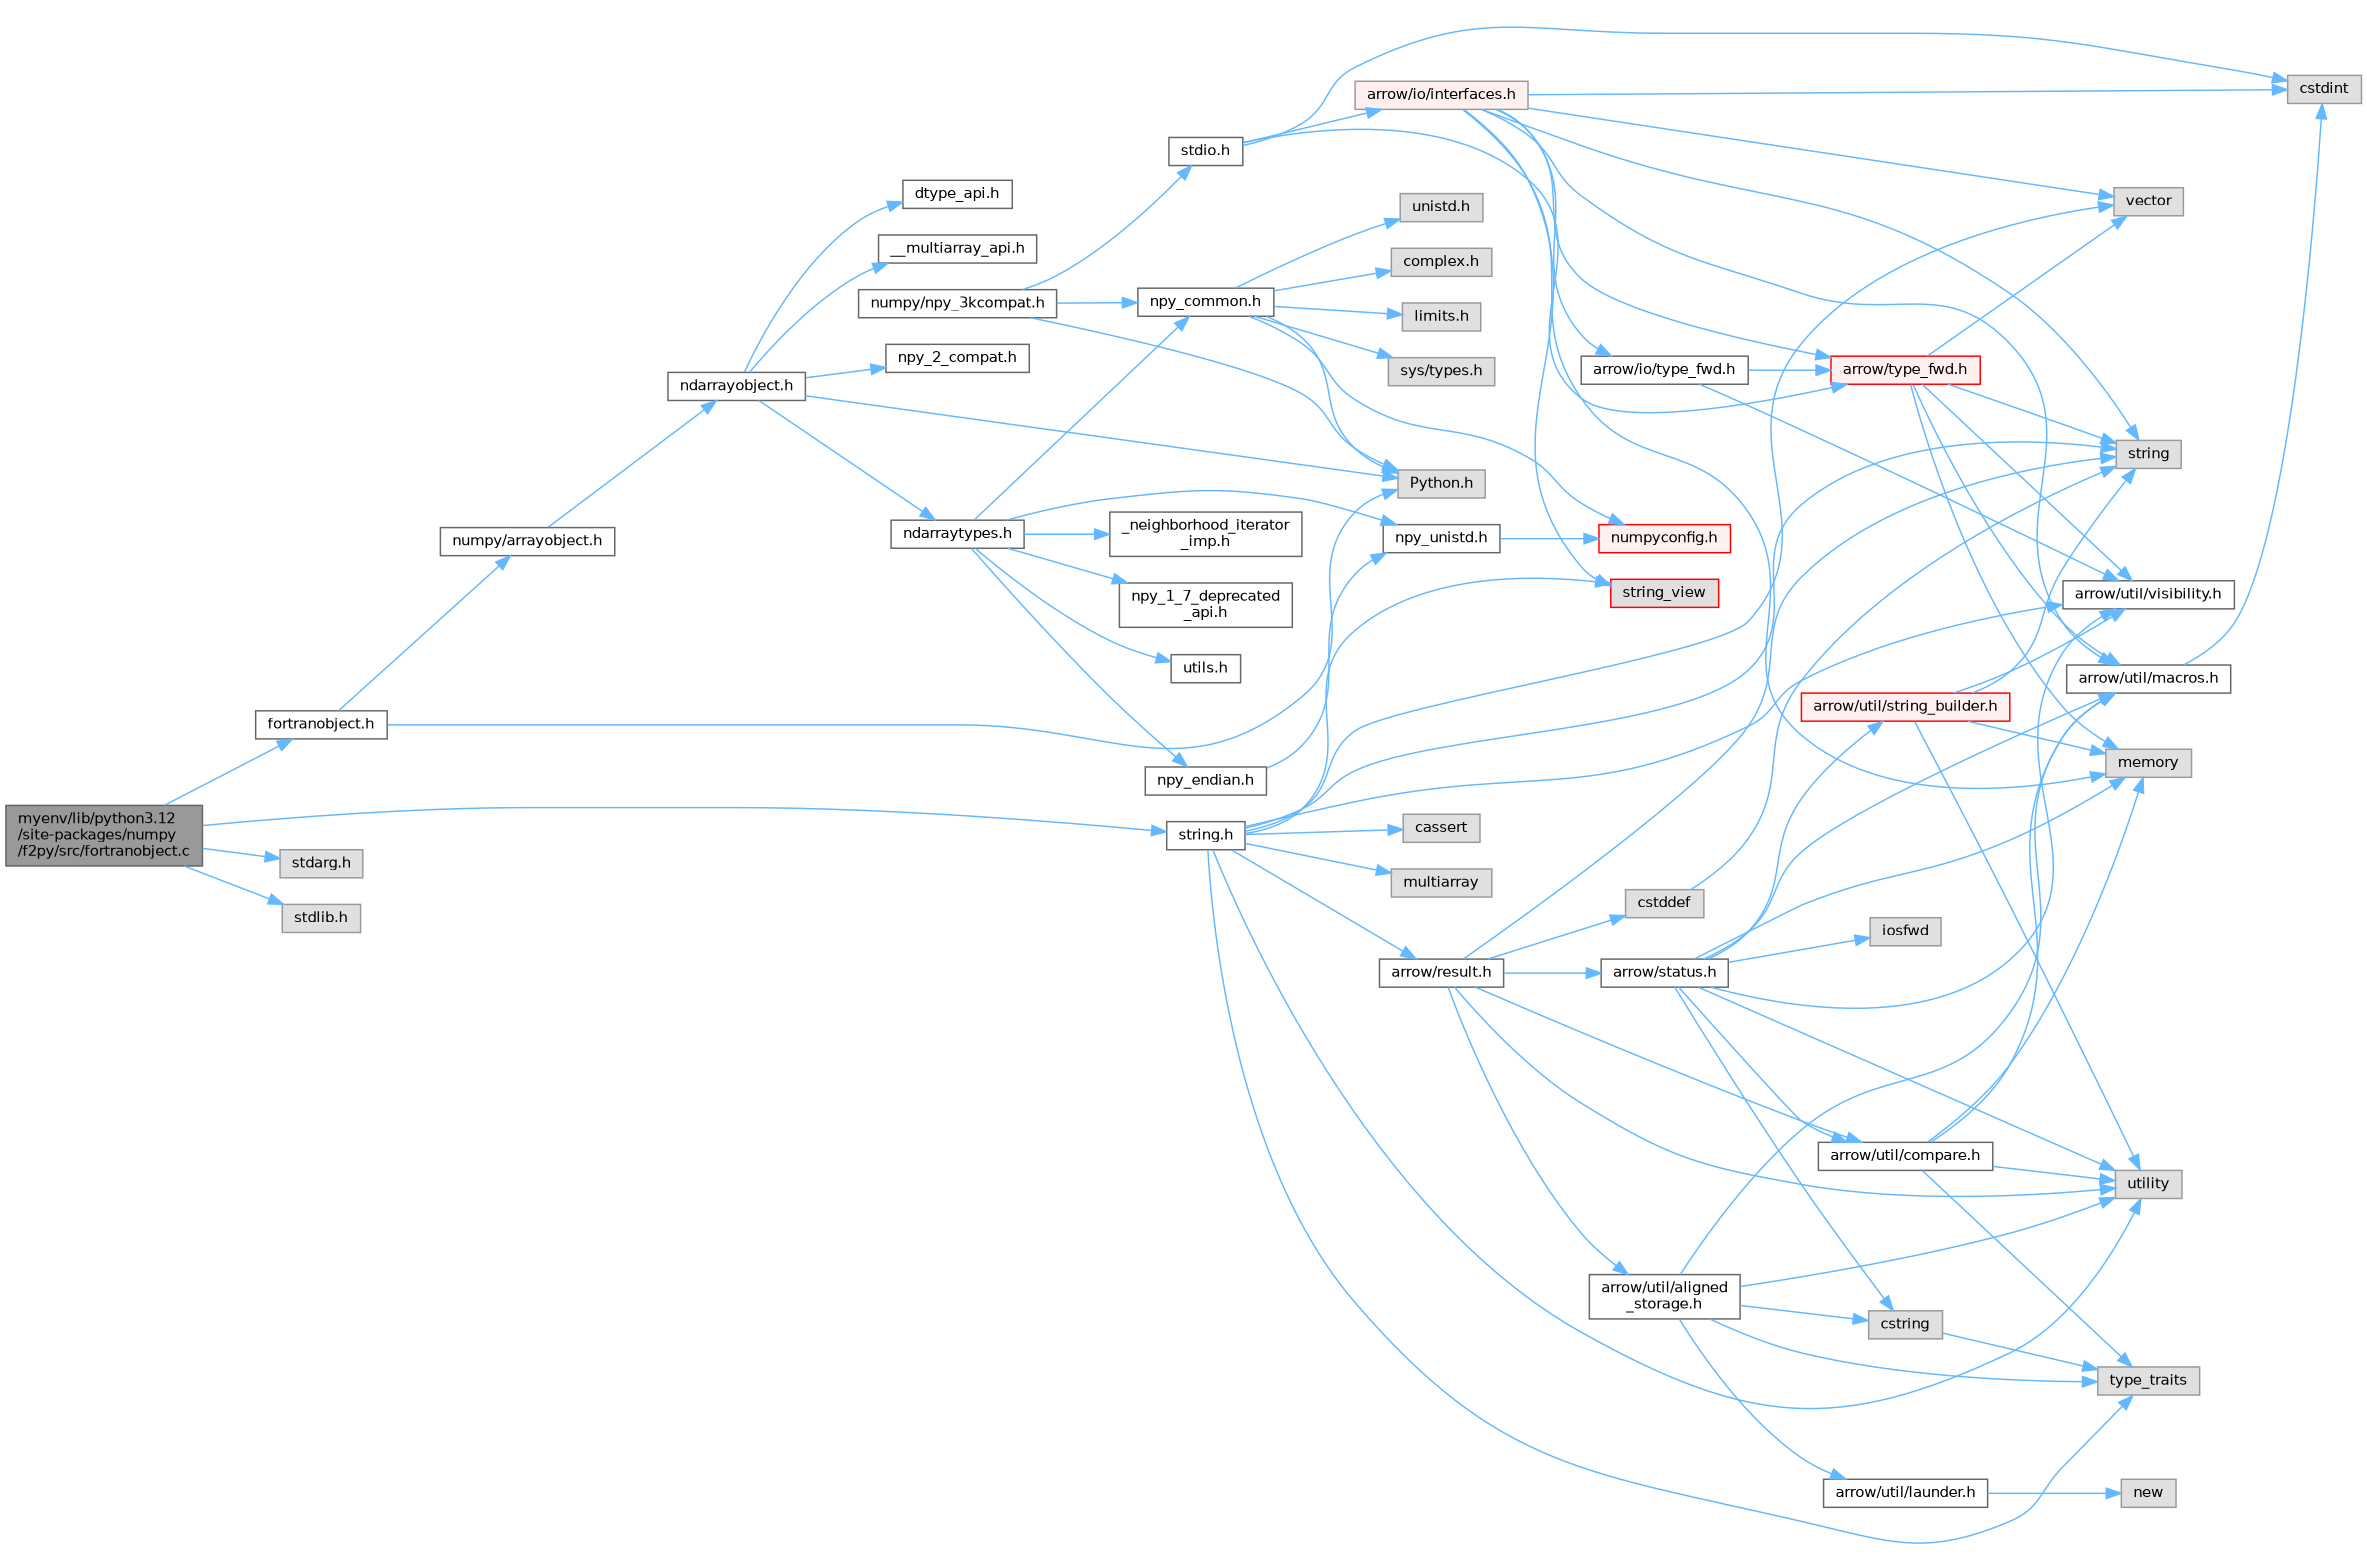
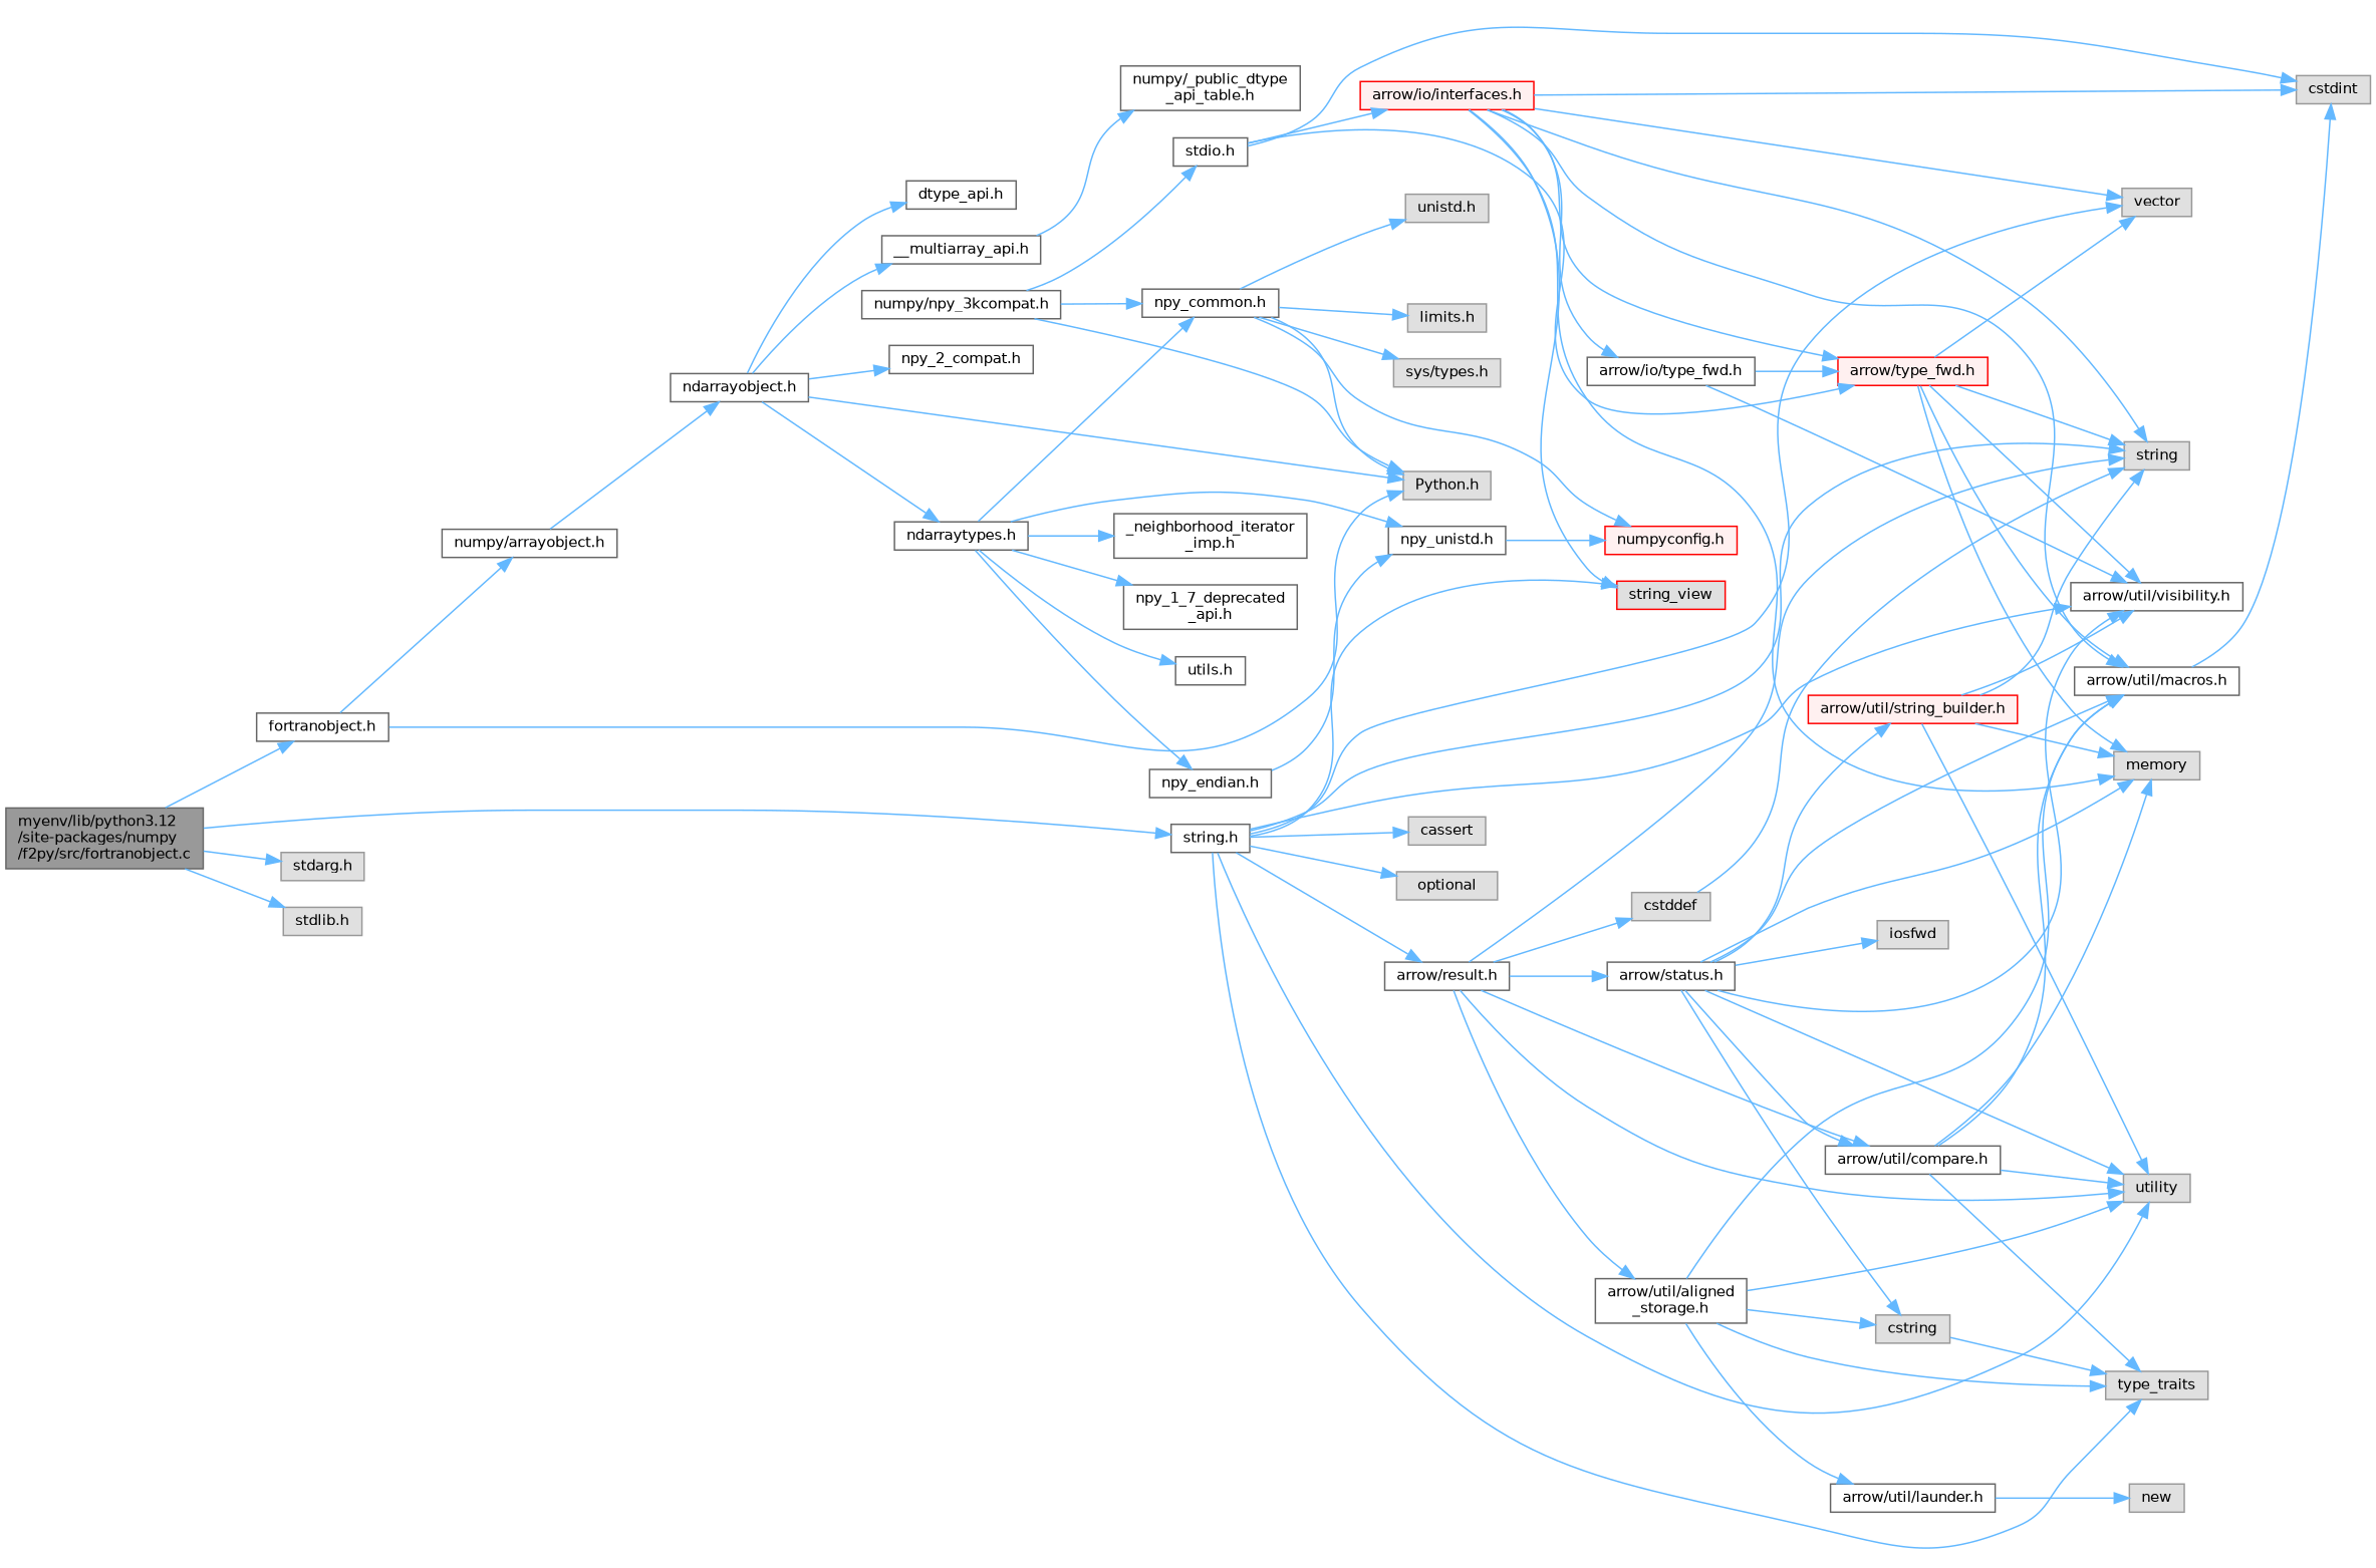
  digraph {
    rankdir=LR
    node [color=grey40 fillcolor=white fontname=Helvetica fontsize=10 shape=box style=filled]
    edge [color=steelblue1 fontname=Helvetica fontsize=10 labelfontname=Helvetica labelfontsize=10 style=solid]
    n1 [color=gray40 fillcolor=grey60 fontcolor=black height=0.2 label="myenv/lib/python3.12\l/site-packages/numpy\l/f2py/src/fortranobject.c" width=0.4]
    n2 [height=0.2 label="fortranobject.h" width=0.4]
    n3 [color=grey60 fillcolor="#E0E0E0" height=0.2 label="stdarg.h" width=0.4]
    n4 [color=grey60 fillcolor="#E0E0E0" height=0.2 label="stdlib.h" width=0.4]
    n5 [height=0.2 label="string.h" width=0.4]
    n6 [color=grey60 fillcolor="#E0E0E0" height=0.2 label="Python.h" width=0.4]
    n7 [height=0.2 label="numpy/arrayobject.h" width=0.4]
    n8 [height=0.2 label="arrow/util/visibility.h" width=0.4]
    n9 [color=grey60 fillcolor="#E0E0E0" height=0.2 label=string width=0.4]
    n10 [color=red fillcolor="#E0E0E0" height=0.2 label=string_view width=0.4]
    n11 [color=grey60 fillcolor="#E0E0E0" height=0.2 label=vector width=0.4]
    n12 [color=grey60 fillcolor="#E0E0E0" height=0.2 label=cassert width=0.4]
-   n13 [color=grey60 fillcolor="#E0E0E0" height=0.2 label=multiarray width=0.4]
+   n13 [color=grey60 fillcolor="#E0E0E0" height=0.2 label=optional width=0.4]
    n14 [color=grey60 fillcolor="#E0E0E0" height=0.2 label=type_traits width=0.4]
    n15 [color=grey60 fillcolor="#E0E0E0" height=0.2 label=utility width=0.4]
    n16 [height=0.2 label="arrow/result.h" width=0.4]
    n17 [height=0.2 label="ndarrayobject.h" width=0.4]
    n18 [height=0.2 label="numpy/npy_3kcompat.h" width=0.4]
    n19 [height=0.2 label="npy_common.h" width=0.4]
    n20 [height=0.2 label="stdio.h" width=0.4]
    n21 [height=0.2 label="ndarraytypes.h" width=0.4]
    n22 [height=0.2 label="dtype_api.h" width=0.4]
    n23 [height=0.2 label="__multiarray_api.h" width=0.4]
    n24 [height=0.2 label="npy_2_compat.h" width=0.4]
    n25 [height=0.2 label="npy_endian.h" width=0.4]
    n26 [height=0.2 label="npy_unistd.h" width=0.4]
    n27 [height=0.2 label="utils.h" width=0.4]
    n28 [height=0.2 label="_neighborhood_iterator\l_imp.h" width=0.4]
    n29 [height=0.2 label="npy_1_7_deprecated\l_api.h" width=0.4]
+   n30 [height=0.2 label="numpy/_public_dtype\l_api_table.h" width=0.4]
    n31 [color=red fillcolor="#FFF0F0" height=0.2 label="numpyconfig.h" width=0.4]
    n32 [color=grey60 fillcolor="#E0E0E0" height=0.2 label="sys/types.h" width=0.4]
    n33 [color=grey60 fillcolor="#E0E0E0" height=0.2 label="unistd.h" width=0.4]
-   n34 [color=grey60 fillcolor="#E0E0E0" height=0.2 label="complex.h" width=0.4]
    n35 [color=grey60 fillcolor="#E0E0E0" height=0.2 label="limits.h" width=0.4]
    n36 [color=grey60 fillcolor="#E0E0E0" height=0.2 label=cstdint width=0.4]
-   n37 [color=grey60 fillcolor="#FFF0F0" height=0.2 label="arrow/io/interfaces.h" width=0.4]
+   n37 [color=red fillcolor="#FFF0F0" height=0.2 label="arrow/io/interfaces.h" width=0.4]
    n38 [color=red fillcolor="#FFF0F0" height=0.2 label="arrow/type_fwd.h" width=0.4]
    n39 [color=grey60 fillcolor="#E0E0E0" height=0.2 label=memory width=0.4]
    n40 [height=0.2 label="arrow/io/type_fwd.h" width=0.4]
    n41 [height=0.2 label="arrow/util/macros.h" width=0.4]
    n42 [color=grey60 fillcolor="#E0E0E0" height=0.2 label=cstddef width=0.4]
    n43 [height=0.2 label="arrow/status.h" width=0.4]
    n44 [height=0.2 label="arrow/util/compare.h" width=0.4]
    n45 [height=0.2 label="arrow/util/aligned\l_storage.h" width=0.4]
    n46 [color=grey60 fillcolor="#E0E0E0" height=0.2 label=new width=0.4]
    n47 [color=grey60 fillcolor="#E0E0E0" height=0.2 label=cstring width=0.4]
    n48 [color=grey60 fillcolor="#E0E0E0" height=0.2 label=iosfwd width=0.4]
    n49 [color=red fillcolor="#FFF0F0" height=0.2 label="arrow/util/string_builder.h" width=0.4]
    n50 [height=0.2 label="arrow/util/launder.h" width=0.4]
    n1 -> n2
    n1 -> n3
    n1 -> n4
    n1 -> n5
    n2 -> n6
    n2 -> n7
    n5 -> n8
    n5 -> n9
    n5 -> n10
    n5 -> n11
    n5 -> n12
    n5 -> n13
    n5 -> n14
    n5 -> n15
    n5 -> n16
    n7 -> n17
    n16 -> n9
    n16 -> n15
    n16 -> n42
    n16 -> n43
    n16 -> n44
    n16 -> n45
    n17 -> n6
    n17 -> n21
    n17 -> n22
    n17 -> n23
    n17 -> n24
    n18 -> n6
    n18 -> n19
    n18 -> n20
    n19 -> n6
    n19 -> n31
    n19 -> n32
    n19 -> n33
-   n19 -> n34
    n19 -> n35
    n20 -> n36
    n20 -> n37
    n20 -> n38
    n21 -> n19
    n21 -> n25
    n21 -> n26
    n21 -> n27
    n21 -> n28
    n21 -> n29
+   n23 -> n30
    n25 -> n26
    n26 -> n31
    n37 -> n9
    n37 -> n10
    n37 -> n11
    n37 -> n36
    n37 -> n38
    n37 -> n39
    n37 -> n40
    n37 -> n41
    n38 -> n8
    n38 -> n9
    n38 -> n11
    n38 -> n39
    n38 -> n41
    n40 -> n8
    n40 -> n38
    n41 -> n36
    n42 -> n9
    n43 -> n8
    n43 -> n15
    n43 -> n39
    n43 -> n41
    n43 -> n44
    n43 -> n47
    n43 -> n48
    n43 -> n49
    n44 -> n14
    n44 -> n15
    n44 -> n39
    n44 -> n41
    n45 -> n14
    n45 -> n15
    n45 -> n41
    n45 -> n47
    n45 -> n50
    n47 -> n14
    n49 -> n8
    n49 -> n9
    n49 -> n15
    n49 -> n39
    n50 -> n46
  }
